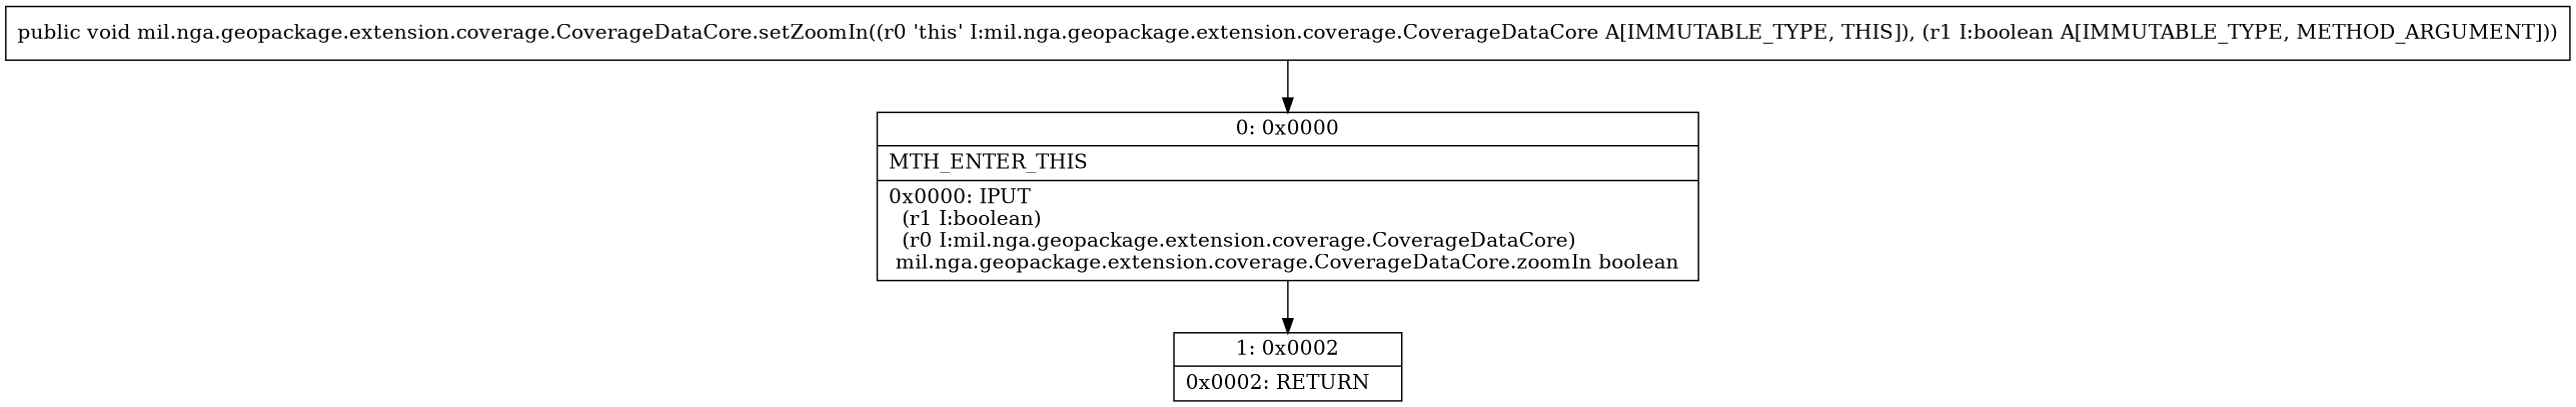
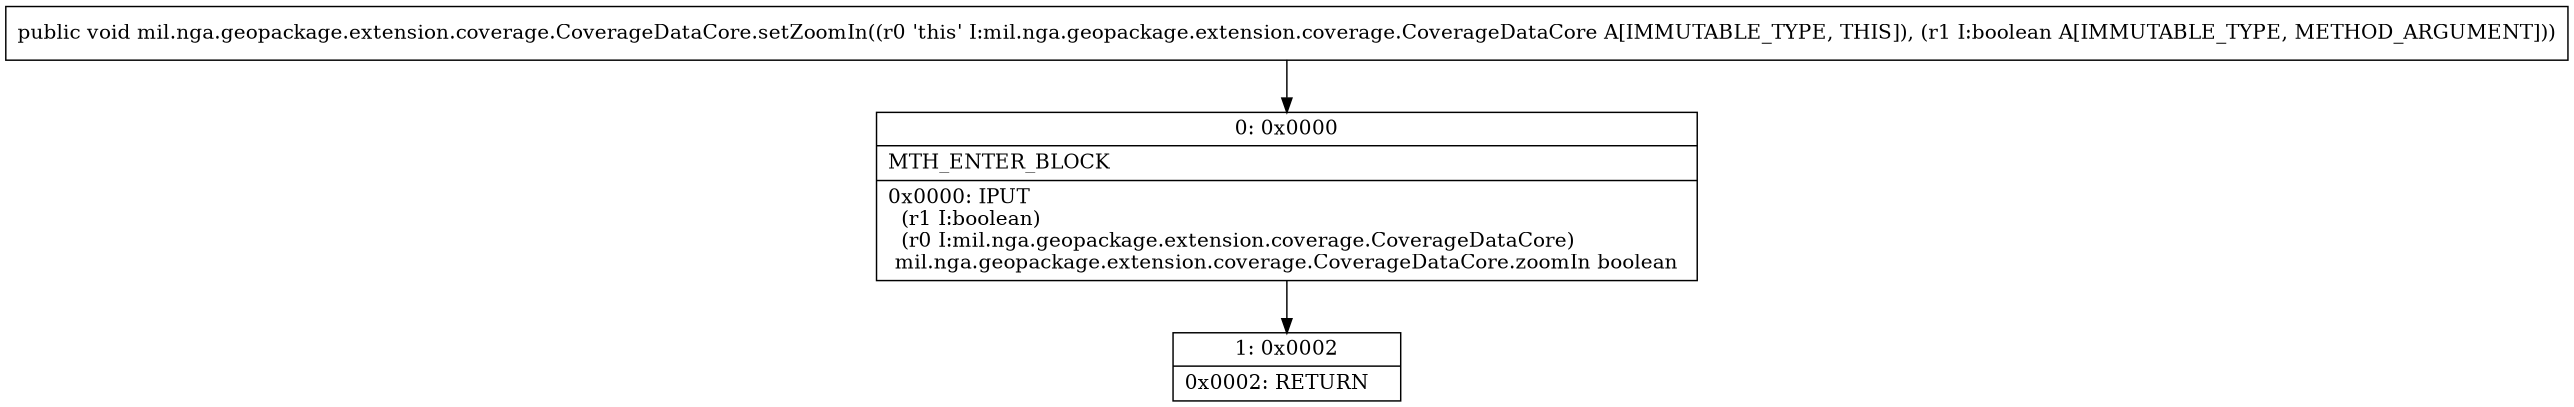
  digraph {
    node [shape=record]
-   n1 [label="{0\:\ 0x0000|MTH_ENTER_THIS\l|0x0000: IPUT  \l  (r1 I:boolean)\l  (r0 I:mil.nga.geopackage.extension.coverage.CoverageDataCore)\l mil.nga.geopackage.extension.coverage.CoverageDataCore.zoomIn boolean \l}"]
+   n1 [label="{0\:\ 0x0000|MTH_ENTER_BLOCK\l|0x0000: IPUT  \l  (r1 I:boolean)\l  (r0 I:mil.nga.geopackage.extension.coverage.CoverageDataCore)\l mil.nga.geopackage.extension.coverage.CoverageDataCore.zoomIn boolean \l}"]
    n2 [label="{1\:\ 0x0002|0x0002: RETURN   \l}"]
    n3 [label="{public void mil.nga.geopackage.extension.coverage.CoverageDataCore.setZoomIn((r0 'this' I:mil.nga.geopackage.extension.coverage.CoverageDataCore A[IMMUTABLE_TYPE, THIS]), (r1 I:boolean A[IMMUTABLE_TYPE, METHOD_ARGUMENT])) }"]
    n1 -> n2
    n3 -> n1
  }
